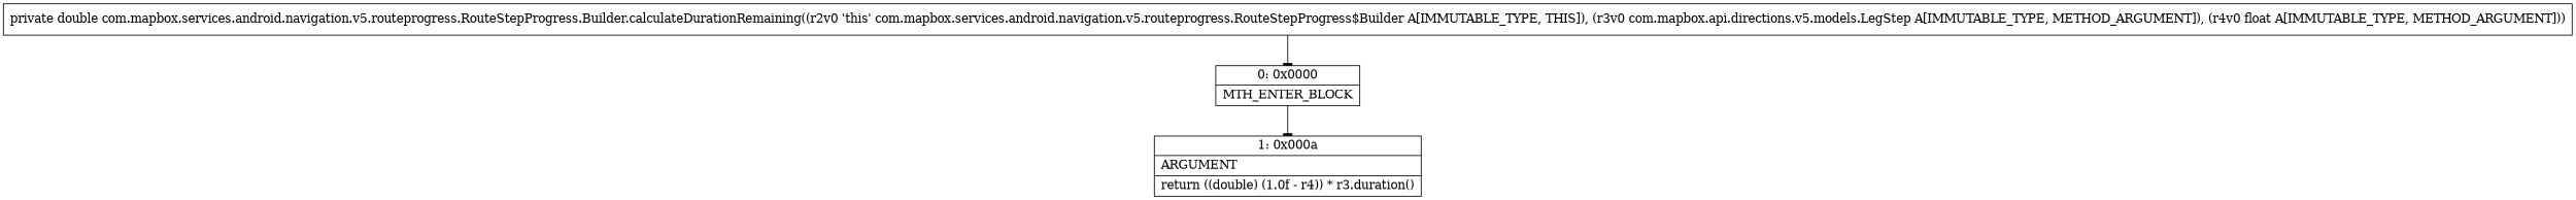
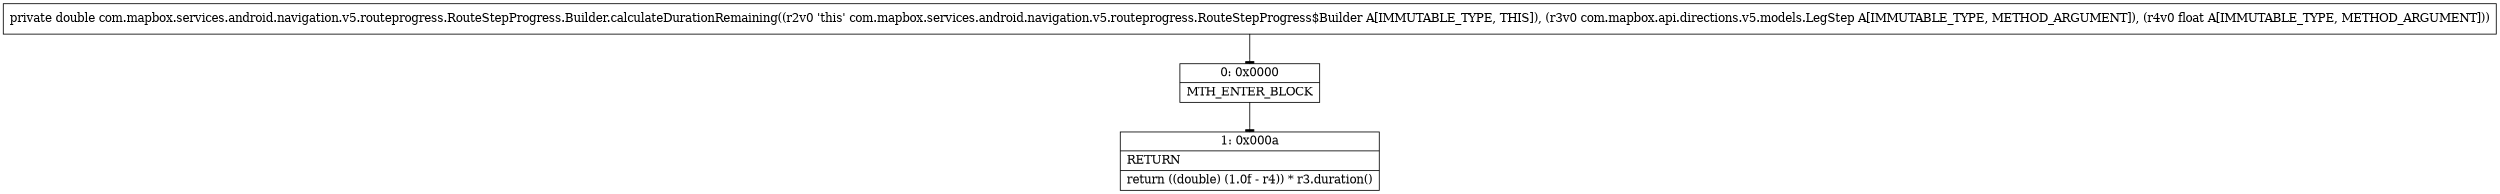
  digraph {
    node [shape=record]
    edge [arrowhead=tee]
    n1 [label="{0\:\ 0x0000|MTH_ENTER_BLOCK\l}"]
-   n2 [label="{1\:\ 0x000a|ARGUMENT\l|return ((double) (1.0f \- r4)) * r3.duration()\l}"]
+   n2 [label="{1\:\ 0x000a|RETURN\l|return ((double) (1.0f \- r4)) * r3.duration()\l}"]
    n3 [label="{private double com.mapbox.services.android.navigation.v5.routeprogress.RouteStepProgress.Builder.calculateDurationRemaining((r2v0 'this' com.mapbox.services.android.navigation.v5.routeprogress.RouteStepProgress$Builder A[IMMUTABLE_TYPE, THIS]), (r3v0 com.mapbox.api.directions.v5.models.LegStep A[IMMUTABLE_TYPE, METHOD_ARGUMENT]), (r4v0 float A[IMMUTABLE_TYPE, METHOD_ARGUMENT])) }"]
    n1 -> n2
    n3 -> n1
  }
